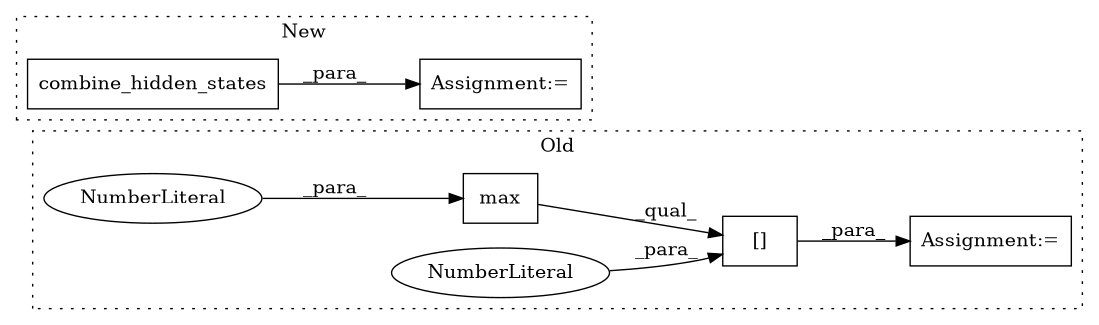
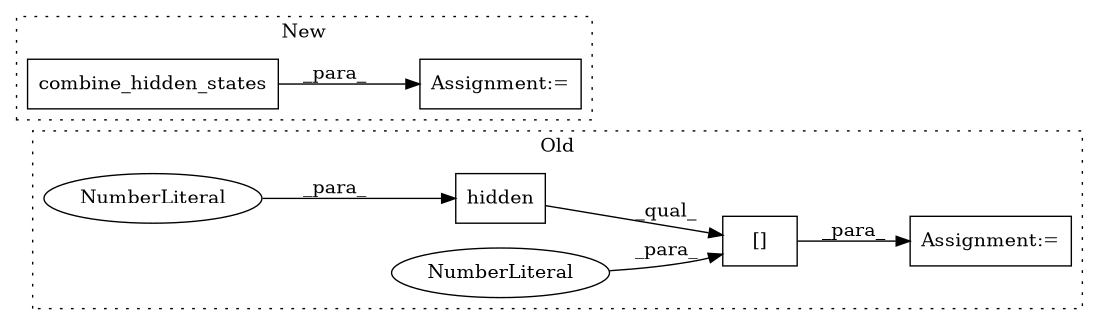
  digraph {
    rankdir=LR
    node [a=32 l=1 shape=box]
-   n1 [l="4,1" label=max s="5016,5021"]
+   n1 [l="4,1" label=hidden s="5016,5021"]
    n2 [a=34 label=NumberLiteral s=5020 shape=ellipse]
    n3 [a=2 l="10,1" label="[]" s="5013,5024"]
    n4 [a=34 label=NumberLiteral s=5023 shape=ellipse]
    n5 [a=7 label="Assignment:=" s=5012]
    n6 [l="22,1" label=combine_hidden_states s="5099,5151"]
    n7 [a=7 label="Assignment:=" s=5098]
    subgraph cluster_1 {
      label=Old
      style=dotted
      n1
      n2
      n3
      n4
      n5
    }
    subgraph cluster_2 {
      label=New
      style=dotted
      n6
      n7
    }
    n1 -> n3 [label=_qual_]
    n2 -> n1 [label=_para_]
    n3 -> n5 [label=_para_]
    n4 -> n3 [label=_para_]
    n6 -> n7 [label=_para_]
  }
